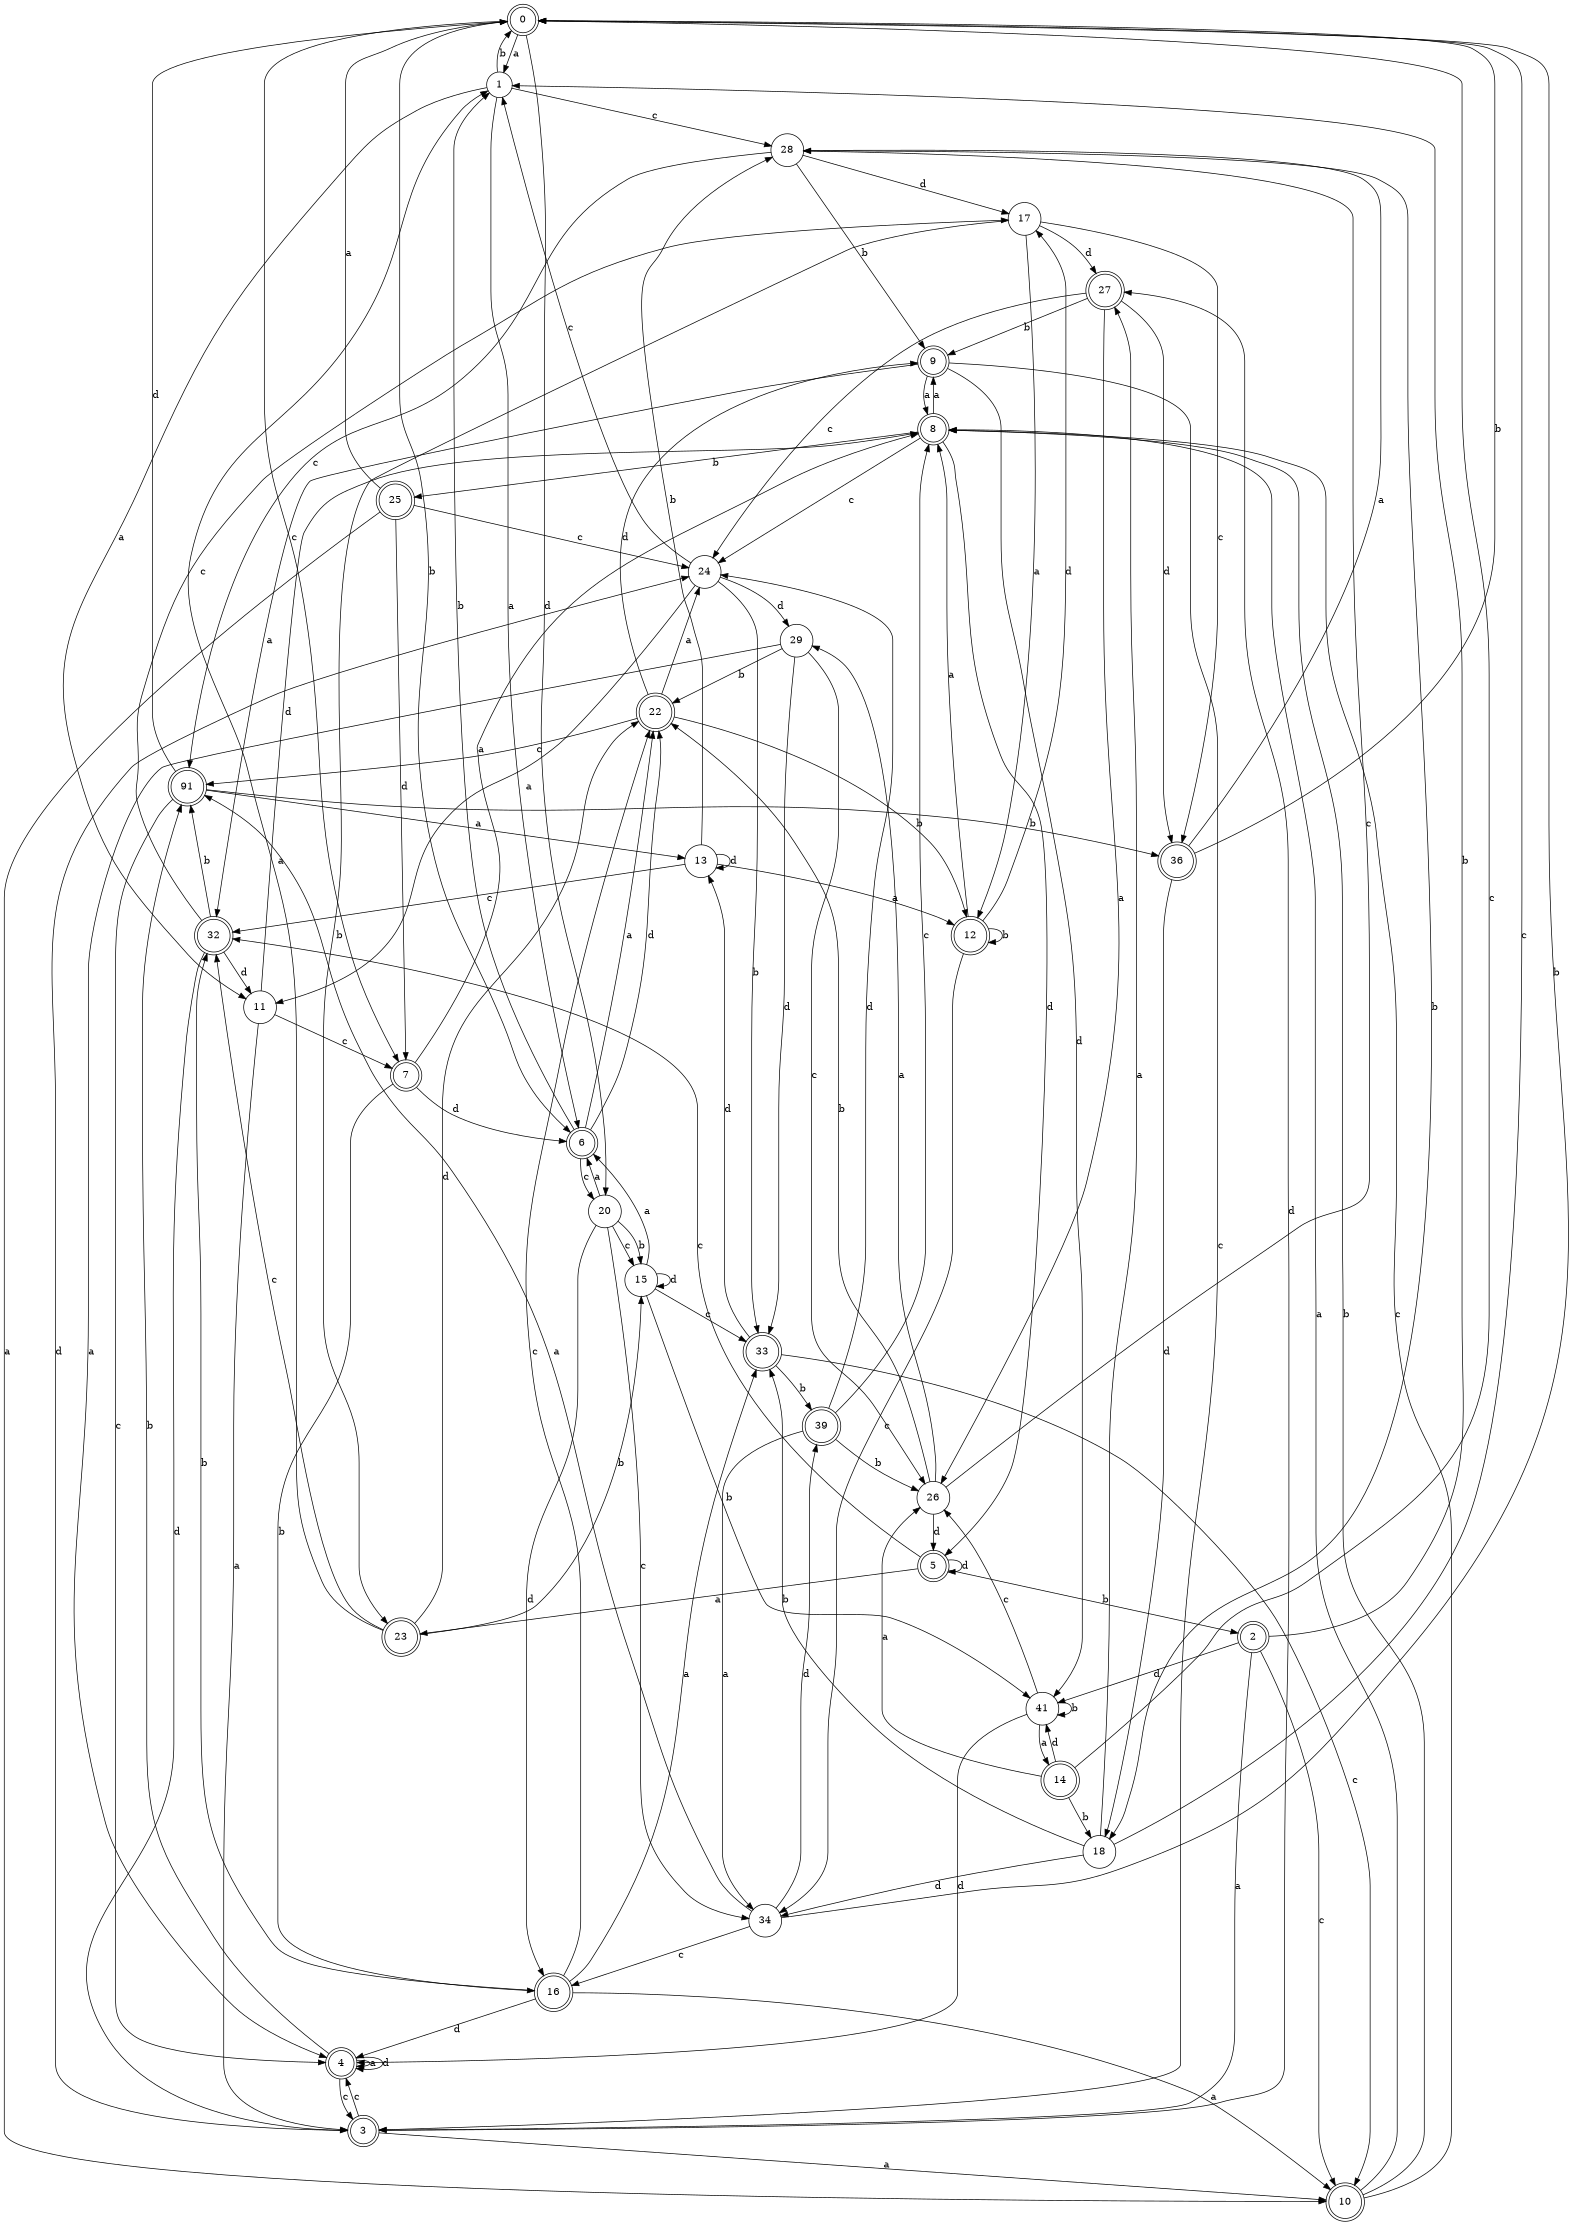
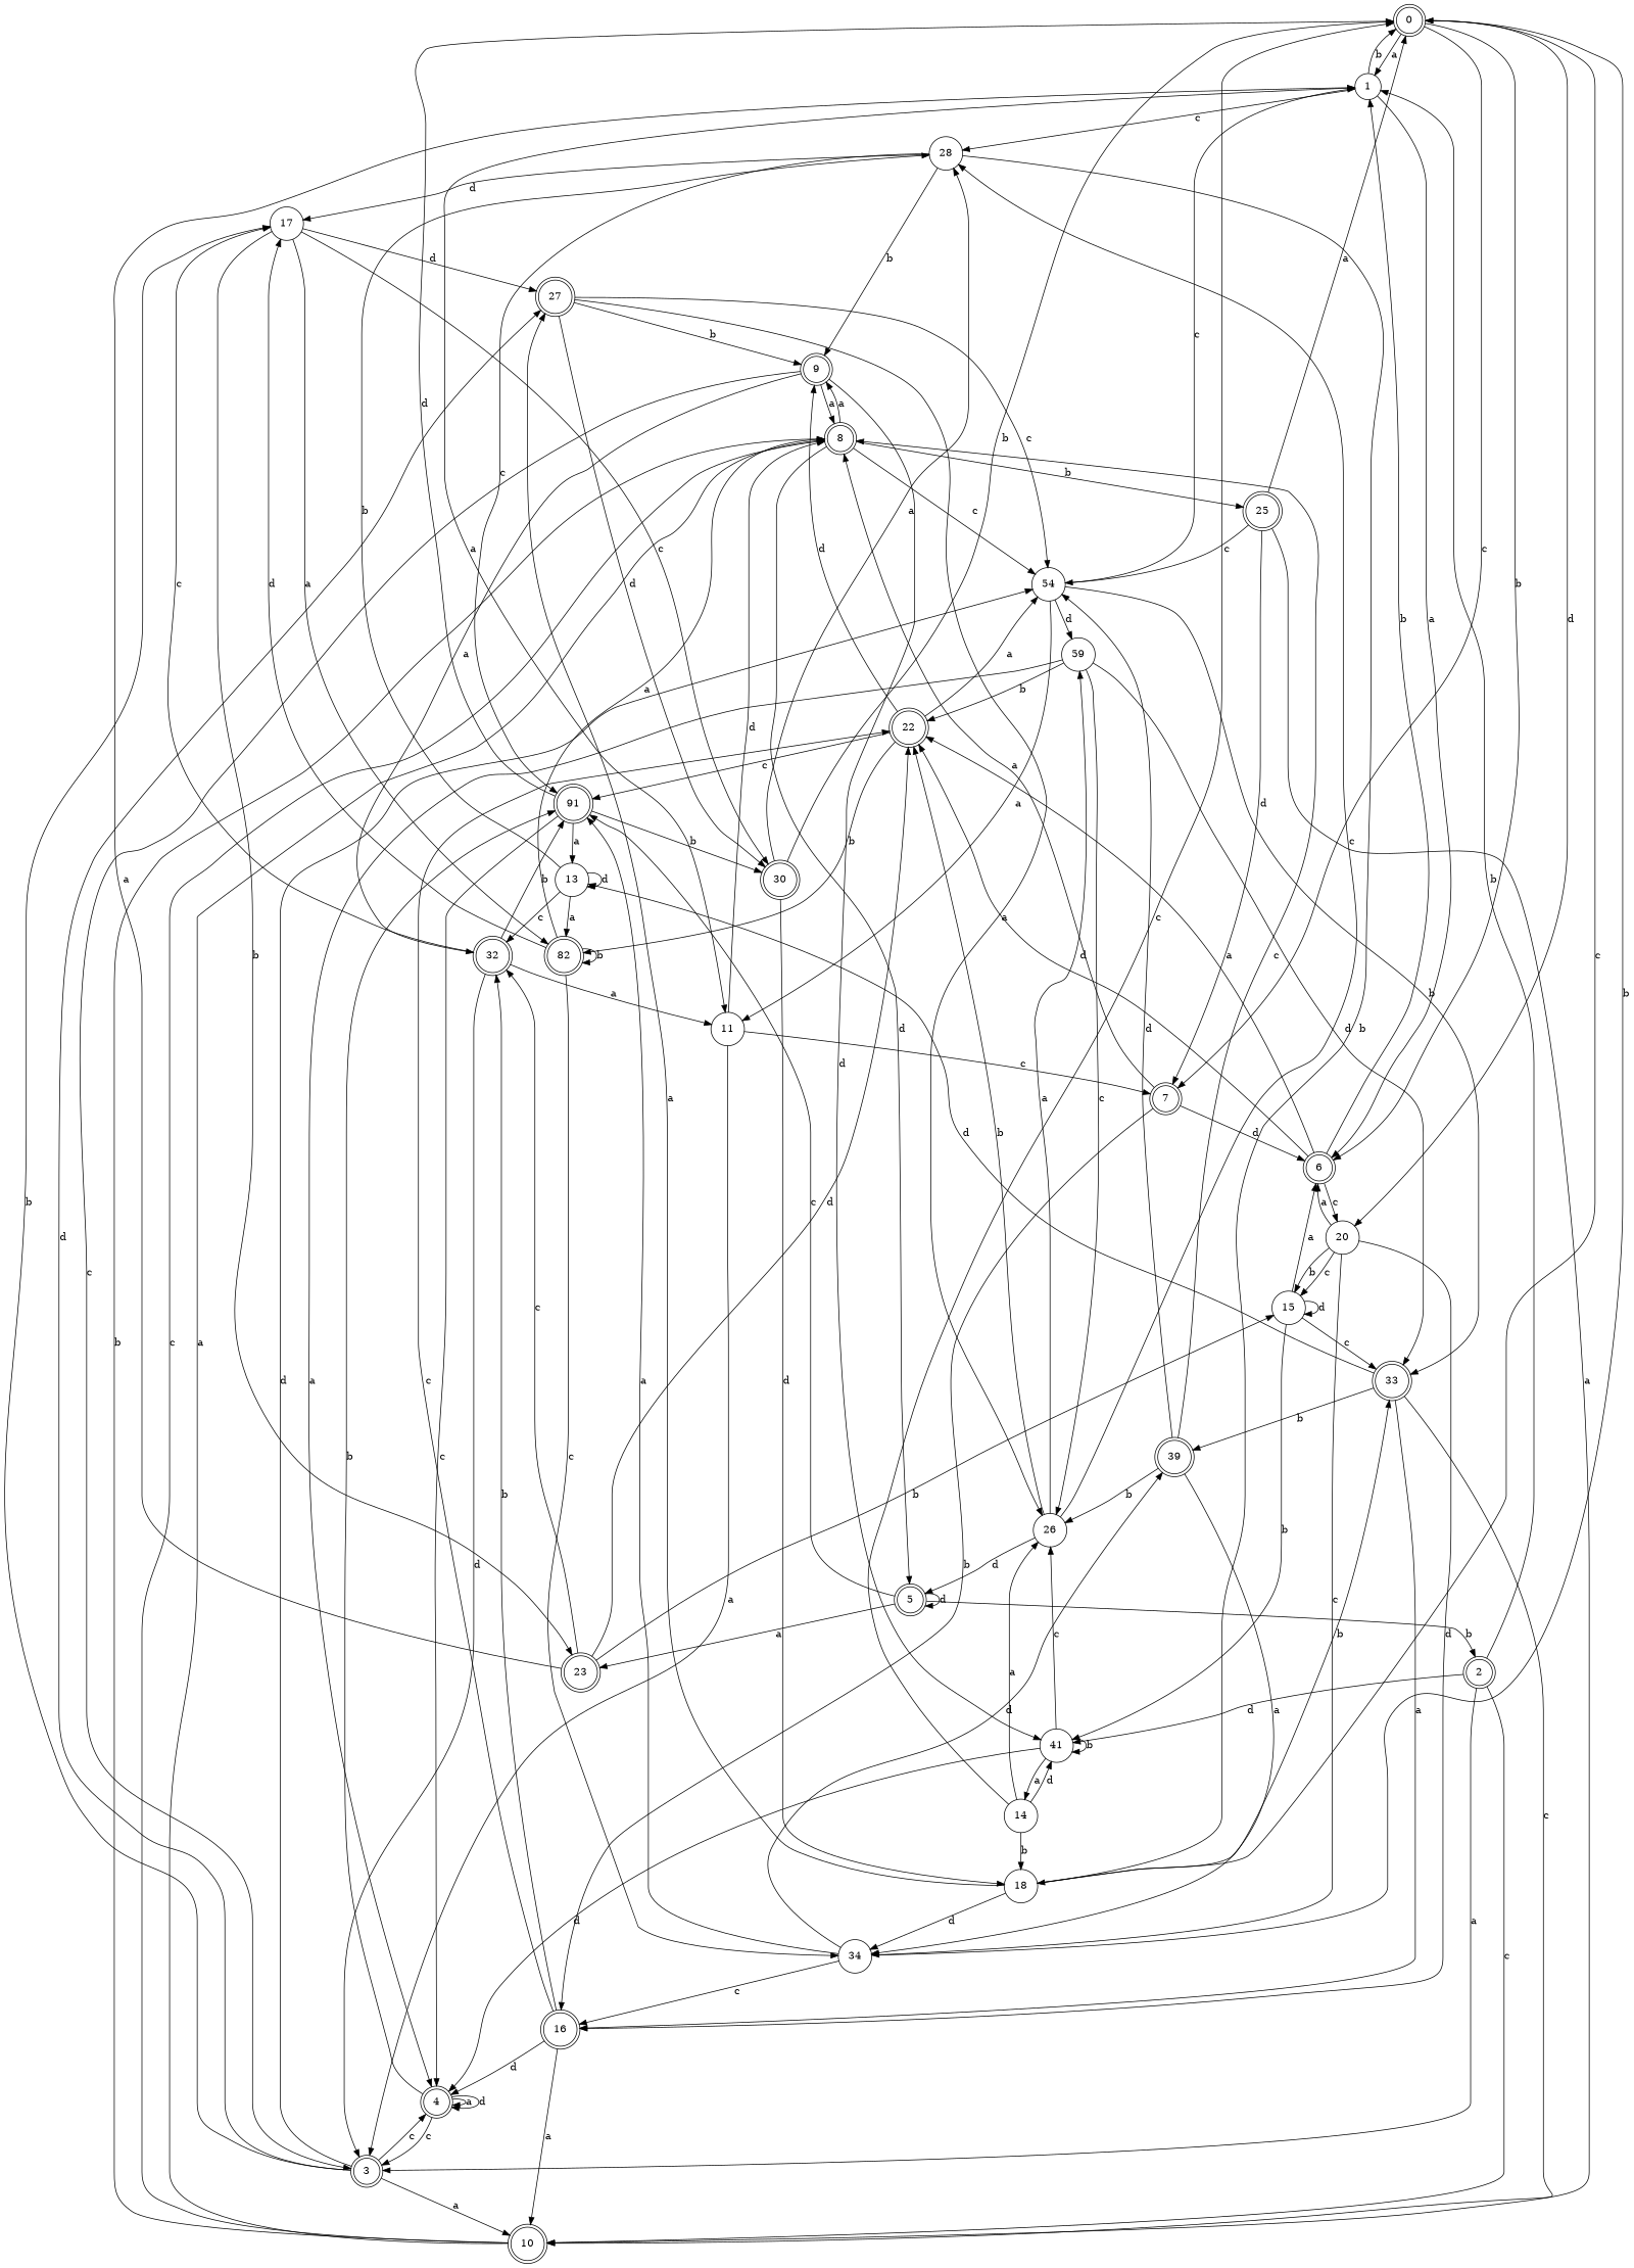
  digraph {
    rankdir=TB
    node [color=black fillcolor=white shape=doublecircle style="rounded,filled"]
    n1 [label=0]
    n2 [label=1 shape=circle style=filled]
    n3 [label=6]
    n4 [label=7 style=filled]
    n5 [label=20 shape=circle style=filled]
    n6 [label=11 shape=circle]
    n7 [label=28 shape=circle]
    n8 [label=22]
    n9 [label=8]
    n10 [label=16 style=filled]
    n11 [label=34 shape=circle style=filled]
    n12 [label=15 shape=circle style=filled]
    n13 [label=3]
    n14 [label=17 shape=circle style=filled]
    n15 [label=91]
    n16 [label=9]
    n17 [label=18 shape=circle style=filled]
    n18 [label=2]
    n19 [label=10]
    n20 [label=41 shape=circle style=filled]
    n21 [label=4]
-   n22 [label=24 shape=circle style=filled]
+   n22 [label=54 shape=circle style=filled]
    n23 [label=27]
-   n24 [label=14]
+   n24 [label=14 shape=circle]
    n25 [label=26 shape=circle style=filled]
    n26 [label=23]
-   n27 [label=12]
-   n28 [label=36]
+   n27 [label=82]
+   n28 [label=30]
    n29 [label=33]
-   n30 [label=29 shape=circle style=filled]
+   n30 [label=59 shape=circle style=filled]
    n31 [label=13 shape=circle style=filled]
    n32 [label=5]
    n33 [label=32]
    n34 [label=25]
    n35 [label=39]
    n1 -> n2 [label=a]
    n1 -> n3 [label=b]
    n1 -> n4 [label=c]
    n1 -> n5 [label=d]
    n2 -> n1 [label=b]
    n2 -> n3 [label=a]
    n2 -> n6 [label=a]
    n2 -> n7 [label=c]
    n3 -> n2 [label=b]
    n3 -> n5 [label=c]
    n3 -> n8 [label=a]
    n3 -> n8 [label=d]
    n4 -> n3 [label=d]
    n4 -> n9 [label=a]
    n4 -> n10 [label=b]
    n5 -> n3 [label=a]
    n5 -> n10 [label=d]
    n5 -> n11 [label=c]
    n5 -> n12 [label=b]
    n5 -> n12 [label=c]
    n6 -> n4 [label=c]
    n6 -> n9 [label=d]
    n6 -> n13 [label=a]
    n7 -> n14 [label=d]
    n7 -> n15 [label=c]
    n7 -> n16 [label=b]
    n7 -> n17 [label=b]
    n8 -> n15 [label=c]
    n8 -> n16 [label=d]
    n8 -> n22 [label=a]
    n8 -> n27 [label=b]
    n9 -> n16 [label=a]
    n9 -> n22 [label=c]
    n9 -> n32 [label=d]
    n9 -> n34 [label=b]
    n10 -> n8 [label=c]
    n10 -> n19 [label=a]
    n10 -> n21 [label=d]
    n10 -> n33 [label=b]
    n11 -> n1 [label=b]
    n11 -> n10 [label=c]
    n11 -> n15 [label=a]
    n11 -> n35 [label=d]
    n12 -> n3 [label=a]
    n12 -> n12 [label=d]
    n12 -> n20 [label=b]
    n12 -> n29 [label=c]
+   n13 -> n14 [label=b]
    n13 -> n19 [label=a]
    n13 -> n21 [label=c]
    n13 -> n22 [label=d]
    n13 -> n23 [label=d]
    n14 -> n23 [label=d]
    n14 -> n26 [label=b]
    n14 -> n27 [label=a]
    n14 -> n28 [label=c]
    n15 -> n1 [label=d]
    n15 -> n21 [label=c]
    n15 -> n28 [label=b]
    n15 -> n31 [label=a]
    n16 -> n9 [label=a]
    n16 -> n13 [label=c]
    n16 -> n20 [label=d]
    n16 -> n33 [label=a]
    n17 -> n1 [label=c]
    n17 -> n11 [label=d]
    n17 -> n23 [label=a]
    n17 -> n29 [label=b]
    n18 -> n2 [label=b]
    n18 -> n13 [label=a]
    n18 -> n19 [label=c]
    n18 -> n20 [label=d]
    n19 -> n9 [label=a]
    n19 -> n9 [label=b]
    n19 -> n9 [label=c]
    n20 -> n20 [label=b]
    n20 -> n21 [label=d]
    n20 -> n24 [label=a]
    n20 -> n25 [label=c]
    n21 -> n13 [label=c]
    n21 -> n15 [label=b]
    n21 -> n21 [label=a]
    n21 -> n21 [label=d]
    n22 -> n2 [label=c]
    n22 -> n6 [label=a]
    n22 -> n29 [label=b]
    n22 -> n30 [label=d]
    n23 -> n16 [label=b]
    n23 -> n22 [label=c]
    n23 -> n25 [label=a]
    n23 -> n28 [label=d]
    n24 -> n1 [label=c]
    n24 -> n17 [label=b]
    n24 -> n20 [label=d]
    n24 -> n25 [label=a]
    n25 -> n7 [label=c]
    n25 -> n8 [label=b]
    n25 -> n30 [label=a]
    n25 -> n32 [label=d]
    n26 -> n2 [label=a]
    n26 -> n8 [label=d]
    n26 -> n12 [label=b]
    n26 -> n33 [label=c]
    n27 -> n9 [label=a]
    n27 -> n11 [label=c]
    n27 -> n14 [label=d]
    n27 -> n27 [label=b]
    n28 -> n1 [label=b]
    n28 -> n7 [label=a]
    n28 -> n17 [label=d]
-   n10 -> n29 [label=a]
+   n29 -> n10 [label=a]
    n29 -> n19 [label=c]
    n29 -> n31 [label=d]
    n29 -> n35 [label=b]
    n30 -> n8 [label=b]
    n30 -> n21 [label=a]
    n30 -> n25 [label=c]
    n30 -> n29 [label=d]
    n31 -> n7 [label=b]
    n31 -> n27 [label=a]
    n31 -> n31 [label=d]
    n31 -> n33 [label=c]
-   n32 -> n33 [label=c]
+   n32 -> n15 [label=c]
    n32 -> n18 [label=b]
    n32 -> n26 [label=a]
    n32 -> n32 [label=d]
-   n33 -> n6 [label=d]
+   n33 -> n6 [label=a]
    n33 -> n13 [label=d]
    n33 -> n14 [label=c]
    n33 -> n15 [label=b]
    n34 -> n1 [label=a]
    n34 -> n4 [label=d]
    n34 -> n19 [label=a]
    n34 -> n22 [label=c]
    n35 -> n9 [label=c]
    n35 -> n11 [label=a]
    n35 -> n22 [label=d]
    n35 -> n25 [label=b]
  }
